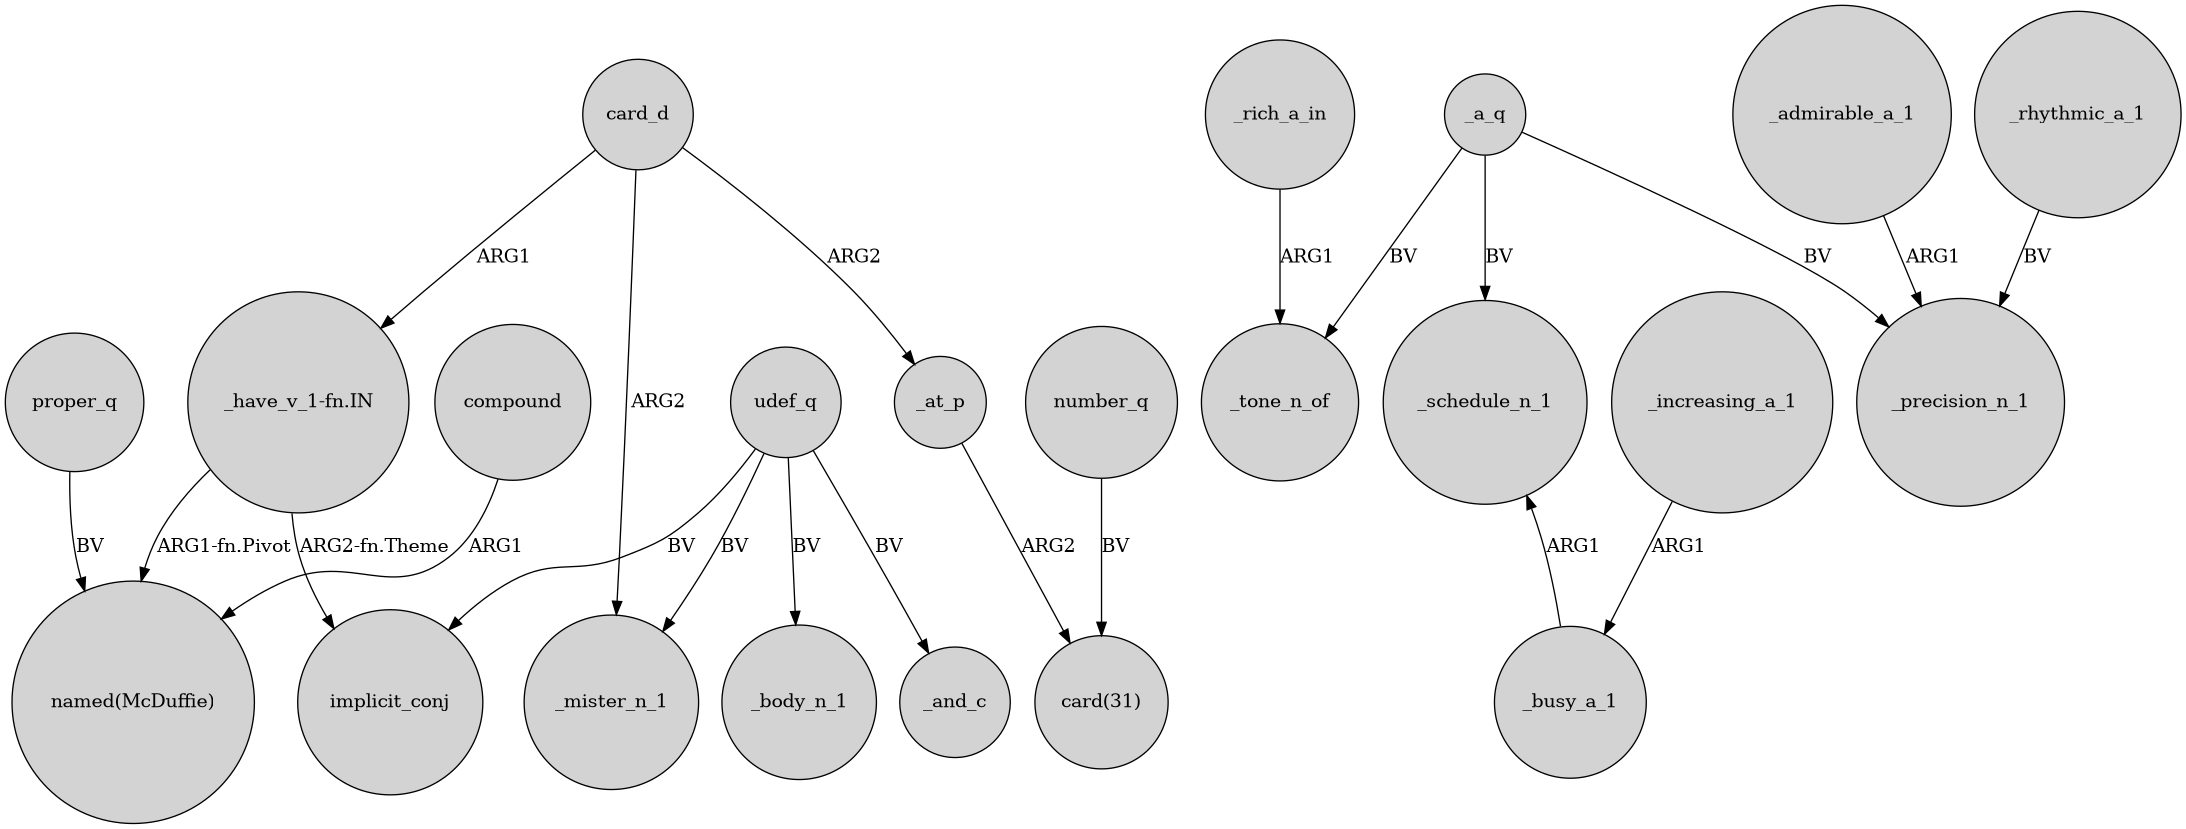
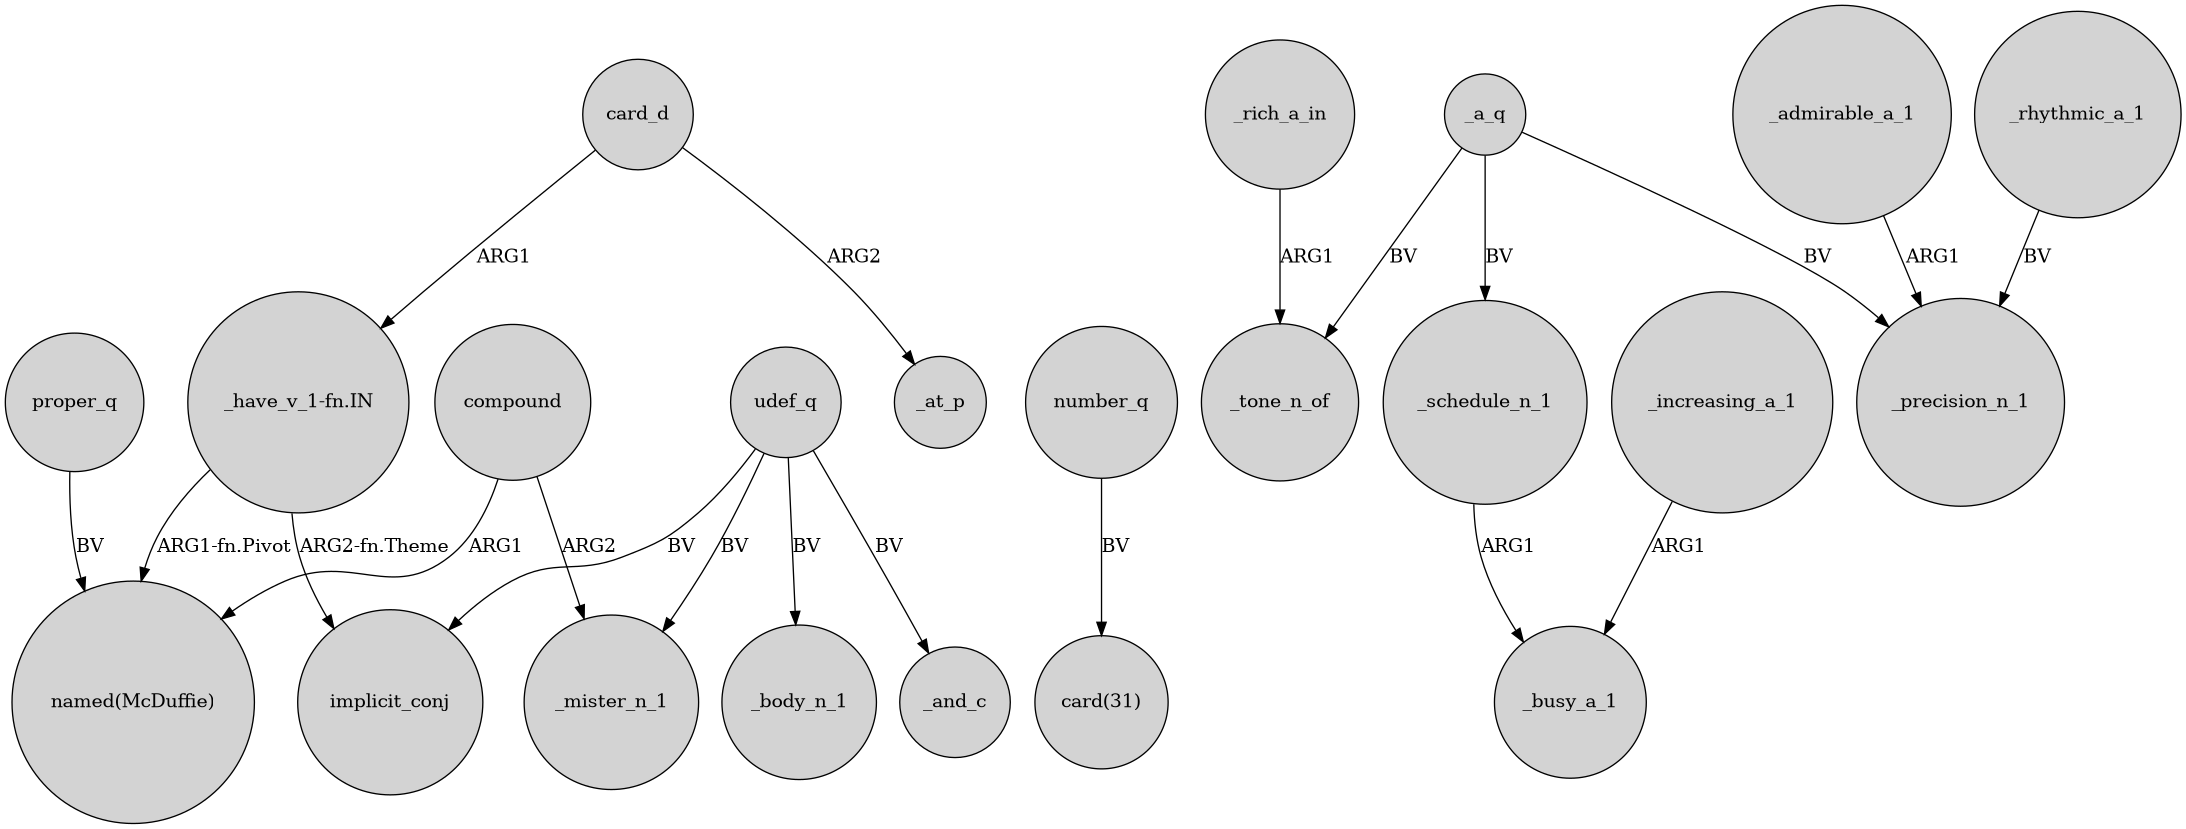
  digraph {
    node [shape=circle style=filled]
    n1 [label=card_d]
    "_have_v_1-fn.IN"
    _at_p
    "named(McDuffie)"
    implicit_conj
    "card(31)"
    compound
    _mister_n_1
    proper_q
    _a_q
    _tone_n_of
    _schedule_n_1
    _precision_n_1
    udef_q
    _body_n_1
    _and_c
    _rich_a_in
    _busy_a_1
    _increasing_a_1
    number_q
    _admirable_a_1
    _rhythmic_a_1
    n1 -> "_have_v_1-fn.IN" [label=ARG1]
    n1 -> _at_p [label=ARG2]
    "_have_v_1-fn.IN" -> "named(McDuffie)" [label="ARG1-fn.Pivot"]
    "_have_v_1-fn.IN" -> implicit_conj [label="ARG2-fn.Theme"]
-   _at_p -> "card(31)" [label=ARG2]
    compound -> "named(McDuffie)" [label=ARG1]
-   n1 -> _mister_n_1 [label=ARG2]
+   compound -> _mister_n_1 [label=ARG2]
    proper_q -> "named(McDuffie)" [label=BV]
    _a_q -> _tone_n_of [label=BV]
    _a_q -> _schedule_n_1 [label=BV]
    _a_q -> _precision_n_1 [label=BV]
    udef_q -> implicit_conj [label=BV]
    udef_q -> _mister_n_1 [label=BV]
    udef_q -> _body_n_1 [label=BV]
    udef_q -> _and_c [label=BV]
    _rich_a_in -> _tone_n_of [label=ARG1]
-   _busy_a_1 -> _schedule_n_1 [label=ARG1]
+   _schedule_n_1 -> _busy_a_1 [label=ARG1]
    _increasing_a_1 -> _busy_a_1 [label=ARG1]
    number_q -> "card(31)" [label=BV]
    _admirable_a_1 -> _precision_n_1 [label=ARG1]
    _rhythmic_a_1 -> _precision_n_1 [label=BV]
  }
